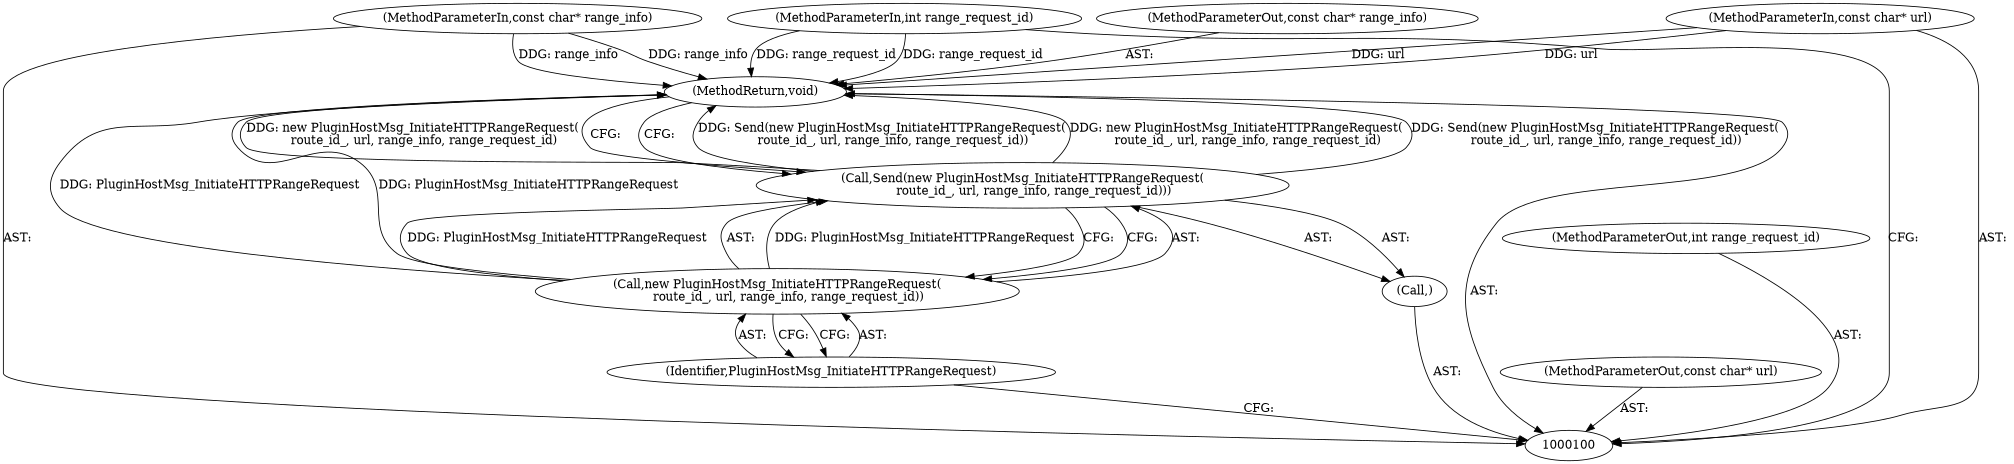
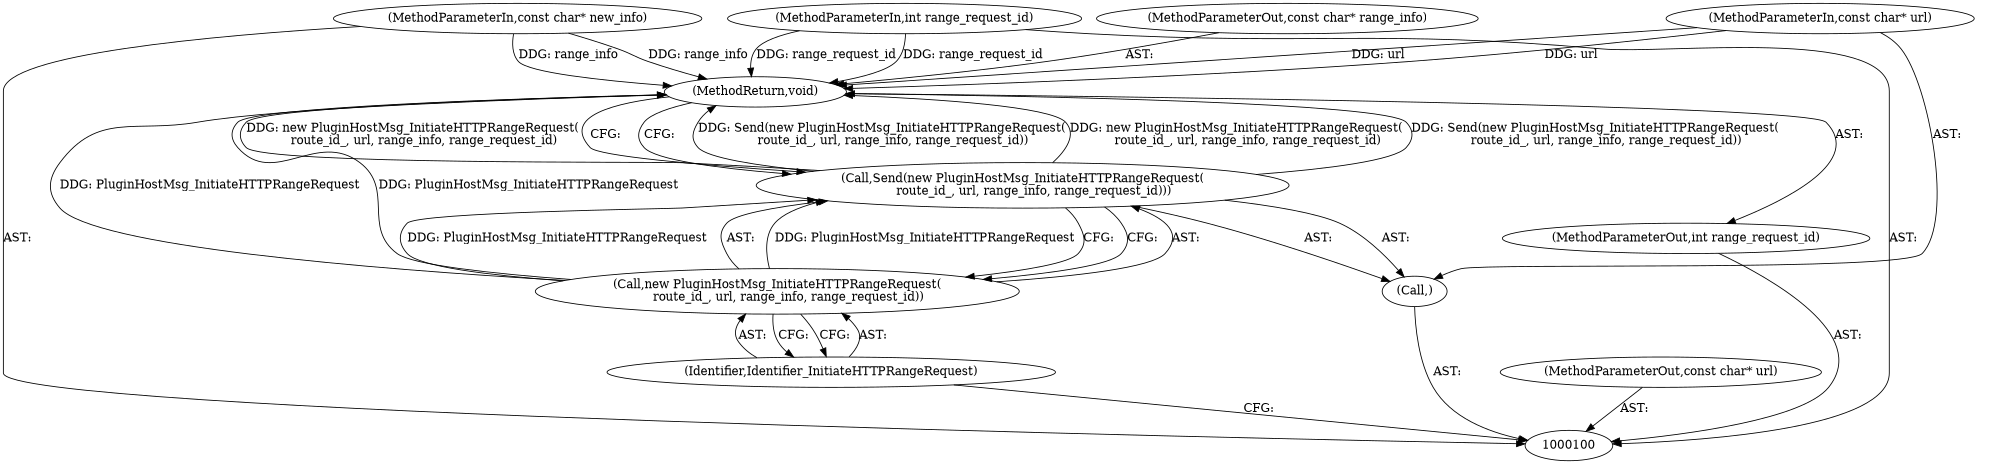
  digraph {
    n1 [label="(MethodReturn,void)"]
    n2 [label="(Call,Send(new PluginHostMsg_InitiateHTTPRangeRequest(\n      route_id_, url, range_info, range_request_id)))"]
    1000100
    n4 [label="(Call,)"]
    n5 [label="(Call,new PluginHostMsg_InitiateHTTPRangeRequest(\n      route_id_, url, range_info, range_request_id))"]
-   n6 [label="(MethodParameterIn,const char* range_info)"]
+   n6 [label="(MethodParameterIn,const char* new_info)"]
    n7 [label="(MethodParameterOut,const char* range_info)"]
    n8 [label="(MethodParameterIn,const char* url)"]
    n9 [label="(MethodParameterOut,const char* url)"]
    n10 [label="(MethodParameterIn,int range_request_id)"]
    n11 [label="(MethodParameterOut,int range_request_id)"]
-   n12 [label="(Identifier,PluginHostMsg_InitiateHTTPRangeRequest)"]
+   n12 [label="(Identifier,Identifier_InitiateHTTPRangeRequest)"]
    n1 -> n2 [label="CFG: "]
    n1 -> n2 [label="CFG: "]
-   n1 -> 1000100 [label="AST: "]
+   n1 -> n11 [label="AST: "]
    n2 -> n1 [label="DDG: Send(new PluginHostMsg_InitiateHTTPRangeRequest(\n      route_id_, url, range_info, range_request_id))"]
    n2 -> n1 [label="DDG: new PluginHostMsg_InitiateHTTPRangeRequest(\n      route_id_, url, range_info, range_request_id)"]
    n2 -> n1 [label="DDG: Send(new PluginHostMsg_InitiateHTTPRangeRequest(\n      route_id_, url, range_info, range_request_id))"]
    n2 -> n1 [label="DDG: new PluginHostMsg_InitiateHTTPRangeRequest(\n      route_id_, url, range_info, range_request_id)"]
    n2 -> n4 [label="AST: "]
    n2 -> n4 [label="AST: "]
    n2 -> n5 [label="CFG: "]
    n2 -> n5 [label="CFG: "]
    n4 -> 1000100 [label="AST: "]
    n5 -> n1 [label="DDG: PluginHostMsg_InitiateHTTPRangeRequest"]
    n5 -> n1 [label="DDG: PluginHostMsg_InitiateHTTPRangeRequest"]
    n5 -> n2 [label="AST: "]
    n5 -> n2 [label="DDG: PluginHostMsg_InitiateHTTPRangeRequest"]
    n5 -> n2 [label="AST: "]
    n5 -> n2 [label="DDG: PluginHostMsg_InitiateHTTPRangeRequest"]
    n5 -> n12 [label="CFG: "]
    n5 -> n12 [label="CFG: "]
    n6 -> n1 [label="DDG: range_info"]
    n6 -> n1 [label="DDG: range_info"]
    n6 -> 1000100 [label="AST: "]
    n7 -> n1 [label="AST: "]
    n8 -> n1 [label="DDG: url"]
    n8 -> n1 [label="DDG: url"]
-   n8 -> 1000100 [label="AST: "]
+   n8 -> n4 [label="AST: "]
    n9 -> 1000100 [label="AST: "]
    n10 -> n1 [label="DDG: range_request_id"]
    n10 -> n1 [label="DDG: range_request_id"]
-   n10 -> 1000100 [label="CFG: "]
+   n10 -> 1000100 [label="AST: "]
    n11 -> 1000100 [label="AST: "]
    n12 -> 1000100 [label="CFG: "]
    n12 -> n5 [label="AST: "]
    n12 -> n5 [label="AST: "]
  }
